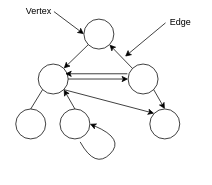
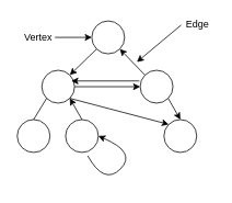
  <mxCell id="0" />
  <mxCell id="1" parent="0" />
  <mxCell id="2" value="" style="ellipse;whiteSpace=wrap;html=1;aspect=fixed;" parent="1" vertex="1"><mxGeometry x="111" y="25" width="40" height="40" as="geometry" /></mxCell>
  <mxCell id="3" value="" style="ellipse;whiteSpace=wrap;html=1;aspect=fixed;" parent="1" vertex="1"><mxGeometry x="50" y="85" width="40" height="40" as="geometry" /></mxCell>
  <mxCell id="4" value="" style="ellipse;whiteSpace=wrap;html=1;aspect=fixed;" parent="1" vertex="1"><mxGeometry x="20" y="145" width="40" height="40" as="geometry" /></mxCell>
  <mxCell id="5" value="" style="ellipse;whiteSpace=wrap;html=1;aspect=fixed;" parent="1" vertex="1"><mxGeometry x="79" y="145" width="40" height="40" as="geometry" /></mxCell>
  <mxCell id="6" value="" style="endArrow=none;html=1;entryX=0;entryY=1;entryDx=0;entryDy=0;exitX=0.5;exitY=0;exitDx=0;exitDy=0;" parent="1" source="4" target="3" edge="1"><mxGeometry width="50" height="50" relative="1" as="geometry"><mxPoint x="34.142" y="150.858" as="sourcePoint" /><mxPoint x="50" y="125" as="targetPoint" /></mxGeometry></mxCell>
  <mxCell id="7" value="" style="ellipse;whiteSpace=wrap;html=1;aspect=fixed;" parent="1" vertex="1"><mxGeometry x="170" y="85" width="40" height="40" as="geometry" /></mxCell>
  <mxCell id="8" value="" style="ellipse;whiteSpace=wrap;html=1;aspect=fixed;" parent="1" vertex="1"><mxGeometry x="199" y="145" width="40" height="40" as="geometry" /></mxCell>
  <mxCell id="9" value="" style="endArrow=classic;html=1;exitX=0.5;exitY=0;exitDx=0;exitDy=0;entryX=1;entryY=1;entryDx=0;entryDy=0;" parent="1" source="5" target="3" edge="1"><mxGeometry width="50" height="50" relative="1" as="geometry"><mxPoint x="-144" y="115" as="sourcePoint" /><mxPoint x="-94" y="65" as="targetPoint" /></mxGeometry></mxCell>
  <mxCell id="10" value="" style="endArrow=classic;html=1;exitX=1;exitY=0.5;exitDx=0;exitDy=0;entryX=0;entryY=0.5;entryDx=0;entryDy=0;" parent="1" source="3" target="7" edge="1"><mxGeometry width="50" height="50" relative="1" as="geometry"><mxPoint x="109" y="155" as="sourcePoint" /><mxPoint x="94.142" y="129.142" as="targetPoint" /></mxGeometry></mxCell>
  <mxCell id="11" value="" style="endArrow=classic;html=1;exitX=-0.025;exitY=0.325;exitDx=0;exitDy=0;entryX=0.9;entryY=0.325;entryDx=0;entryDy=0;exitPerimeter=0;entryPerimeter=0;" parent="1" source="7" target="3" edge="1"><mxGeometry width="50" height="50" relative="1" as="geometry"><mxPoint x="119" y="165" as="sourcePoint" /><mxPoint x="104.142" y="139.142" as="targetPoint" /></mxGeometry></mxCell>
  <mxCell id="12" value="" style="endArrow=classic;html=1;exitX=0;exitY=1;exitDx=0;exitDy=0;entryX=1;entryY=0;entryDx=0;entryDy=0;" parent="1" source="2" target="3" edge="1"><mxGeometry width="50" height="50" relative="1" as="geometry"><mxPoint x="129" y="175" as="sourcePoint" /><mxPoint x="114.142" y="149.142" as="targetPoint" /></mxGeometry></mxCell>
  <mxCell id="13" value="" style="endArrow=classic;html=1;exitX=0;exitY=0;exitDx=0;exitDy=0;entryX=1;entryY=1;entryDx=0;entryDy=0;" parent="1" source="7" target="2" edge="1"><mxGeometry width="50" height="50" relative="1" as="geometry"><mxPoint x="139" y="185" as="sourcePoint" /><mxPoint x="124.142" y="159.142" as="targetPoint" /></mxGeometry></mxCell>
  <mxCell id="14" value="" style="endArrow=classic;html=1;exitX=1;exitY=1;exitDx=0;exitDy=0;entryX=0;entryY=0;entryDx=0;entryDy=0;" parent="1" source="3" target="8" edge="1"><mxGeometry width="50" height="50" relative="1" as="geometry"><mxPoint x="149" y="195" as="sourcePoint" /><mxPoint x="134.142" y="169.142" as="targetPoint" /></mxGeometry></mxCell>
  <mxCell id="15" value="" style="curved=1;endArrow=classic;html=1;entryX=1;entryY=0.5;entryDx=0;entryDy=0;exitX=0.675;exitY=1.1;exitDx=0;exitDy=0;exitPerimeter=0;" parent="1" source="5" target="5" edge="1"><mxGeometry width="50" height="50" relative="1" as="geometry"><mxPoint x="60" y="255" as="sourcePoint" /><mxPoint x="110" y="205" as="targetPoint" /><Array as="points"><mxPoint x="126" y="225" /><mxPoint x="166" y="185" /></Array></mxGeometry></mxCell>
  <mxCell id="16" value="" style="endArrow=classic;html=1;exitX=1;exitY=1;exitDx=0;exitDy=0;entryX=0.5;entryY=0;entryDx=0;entryDy=0;" parent="1" source="7" target="8" edge="1"><mxGeometry width="50" height="50" relative="1" as="geometry"><mxPoint x="106" y="155" as="sourcePoint" /><mxPoint x="156" y="105" as="targetPoint" /></mxGeometry></mxCell>
  <mxCell id="17" value="Edge" style="text;html=1;strokeColor=none;fillColor=none;align=center;verticalAlign=middle;whiteSpace=wrap;rounded=0;" vertex="1" parent="1"><mxGeometry x="220" y="20" width="40" height="20" as="geometry" /></mxCell>
- <mxCell id="18" value="Vertex" style="text;html=1;strokeColor=none;fillColor=none;align=center;verticalAlign=middle;whiteSpace=wrap;rounded=0;" vertex="1" parent="1"><mxGeometry x="31" y="5" width="40" height="20" as="geometry" /></mxCell>
+ <mxCell id="18" value="Vertex" style="text;html=1;strokeColor=none;fillColor=none;align=center;verticalAlign=middle;whiteSpace=wrap;rounded=0;" vertex="1" parent="1"><mxGeometry x="26" y="35" width="40" height="20" as="geometry" /></mxCell>
  <mxCell id="19" value="" style="endArrow=classic;html=1;entryX=0;entryY=0.5;entryDx=0;entryDy=0;exitX=1;exitY=0.5;exitDx=0;exitDy=0;" edge="1" parent="1" source="18" target="2"><mxGeometry width="50" height="50" relative="1" as="geometry"><mxPoint x="106" y="155" as="sourcePoint" /><mxPoint x="156" y="105" as="targetPoint" /></mxGeometry></mxCell>
  <mxCell id="20" value="" style="endArrow=classic;html=1;exitX=0;exitY=0.5;exitDx=0;exitDy=0;" edge="1" parent="1" source="17"><mxGeometry width="50" height="50" relative="1" as="geometry"><mxPoint x="106" y="155" as="sourcePoint" /><mxPoint x="166" y="75" as="targetPoint" /></mxGeometry></mxCell>
